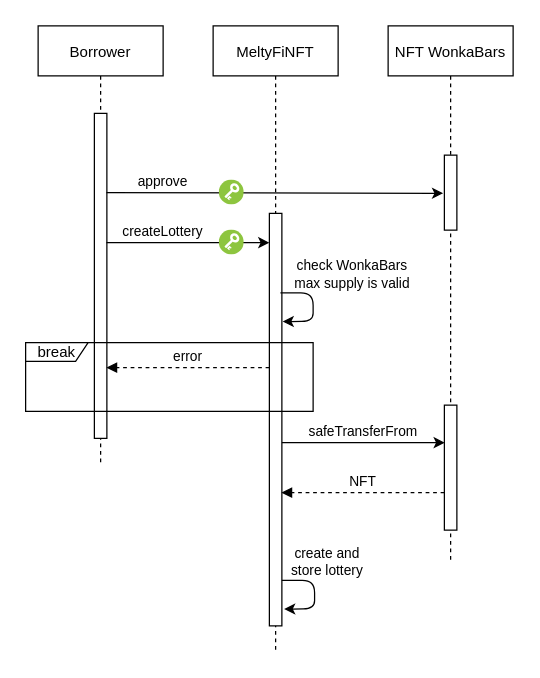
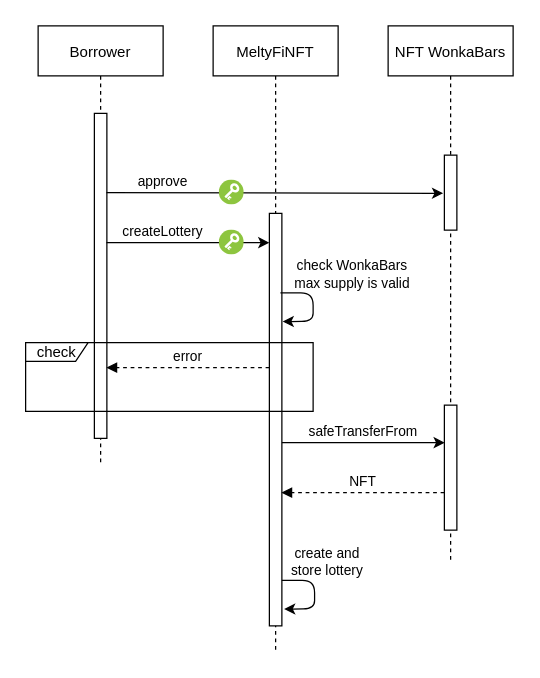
  <mxCell id="0" />
  <mxCell id="1" parent="0" />
  <mxCell id="2" value="NFT WonkaBars" style="shape=umlLifeline;perimeter=lifelinePerimeter;container=1;collapsible=0;recursiveResize=0;rounded=0;shadow=0;strokeWidth=1;" parent="1" vertex="1"><mxGeometry x="310" y="20" width="100" height="430" as="geometry" /></mxCell>
  <mxCell id="3" value="Borrower" style="shape=umlLifeline;perimeter=lifelinePerimeter;container=1;collapsible=0;recursiveResize=0;rounded=0;shadow=0;strokeWidth=1;" parent="1" vertex="1"><mxGeometry x="30" y="20" width="100" height="350" as="geometry" /></mxCell>
  <mxCell id="4" value="" style="points=[];perimeter=orthogonalPerimeter;rounded=0;shadow=0;strokeWidth=1;" parent="3" vertex="1"><mxGeometry x="45" y="70" width="10" height="260" as="geometry" /></mxCell>
  <mxCell id="5" value="MeltyFiNFT" style="shape=umlLifeline;perimeter=lifelinePerimeter;container=1;collapsible=0;recursiveResize=0;rounded=0;shadow=0;strokeWidth=1;" parent="1" vertex="1"><mxGeometry x="170" y="20" width="100" height="500" as="geometry" /></mxCell>
  <mxCell id="6" value="" style="points=[];perimeter=orthogonalPerimeter;rounded=0;shadow=0;strokeWidth=1;" parent="5" vertex="1"><mxGeometry x="45" y="150" width="10" height="330" as="geometry" /></mxCell>
  <mxCell id="7" value="" style="points=[];perimeter=orthogonalPerimeter;rounded=0;shadow=0;strokeWidth=1;" parent="1" vertex="1"><mxGeometry x="355" y="123.41" width="10" height="60" as="geometry" /></mxCell>
  <mxCell id="8" value="createLottery" style="verticalAlign=bottom;endArrow=none;shadow=0;strokeWidth=1;entryX=0.967;entryY=0.219;entryDx=0;entryDy=0;entryPerimeter=0;startArrow=classic;startFill=1;endFill=0;" parent="1" edge="1"><mxGeometry x="0.304" relative="1" as="geometry"><mxPoint x="215" y="193.41" as="sourcePoint" /><mxPoint x="84.67" y="193.41" as="targetPoint" /><mxPoint as="offset" /></mxGeometry></mxCell>
  <mxCell id="9" value="" style="endArrow=classic;html=1;exitX=0.883;exitY=0.392;exitDx=0;exitDy=0;exitPerimeter=0;entryX=1.06;entryY=0.413;entryDx=0;entryDy=0;entryPerimeter=0;jumpStyle=none;jumpSize=6;strokeWidth=1;strokeColor=default;rounded=1;" parent="1" edge="1"><mxGeometry width="50" height="50" relative="1" as="geometry"><mxPoint x="223.83" y="233.69" as="sourcePoint" /><mxPoint x="225.6" y="256.58" as="targetPoint" /><Array as="points"><mxPoint x="250" y="233.41" /><mxPoint x="250" y="256.41" /></Array></mxGeometry></mxCell>
  <mxCell id="10" value="check WonkaBars&lt;br&gt;max supply is valid" style="edgeLabel;html=1;align=center;verticalAlign=middle;resizable=0;points=[];" parent="9" vertex="1" connectable="0"><mxGeometry x="-0.077" y="1" relative="1" as="geometry"><mxPoint x="29" y="-23" as="offset" /></mxGeometry></mxCell>
  <mxCell id="11" value="approve" style="verticalAlign=bottom;endArrow=none;shadow=0;strokeWidth=1;entryX=0.967;entryY=0.219;entryDx=0;entryDy=0;entryPerimeter=0;startArrow=classic;startFill=1;endFill=0;exitX=-0.097;exitY=0.509;exitDx=0;exitDy=0;exitPerimeter=0;" parent="1" source="7" edge="1"><mxGeometry x="0.663" relative="1" as="geometry"><mxPoint x="215" y="153.41" as="sourcePoint" /><mxPoint x="84.67" y="153.41" as="targetPoint" /><mxPoint as="offset" /></mxGeometry></mxCell>
  <mxCell id="12" value="" style="points=[];perimeter=orthogonalPerimeter;rounded=0;shadow=0;strokeWidth=1;" parent="1" vertex="1"><mxGeometry x="355" y="323.41" width="10" height="100" as="geometry" /></mxCell>
  <mxCell id="13" value="NFT" style="verticalAlign=bottom;endArrow=block;shadow=0;strokeWidth=1;entryX=0.967;entryY=0.219;entryDx=0;entryDy=0;entryPerimeter=0;dashed=1;" parent="1" edge="1"><mxGeometry relative="1" as="geometry"><mxPoint x="355" y="393.41" as="sourcePoint" /><mxPoint x="224.67" y="393.41" as="targetPoint" /></mxGeometry></mxCell>
  <mxCell id="14" value="safeTransferFrom" style="verticalAlign=bottom;endArrow=none;shadow=0;strokeWidth=1;entryX=0.967;entryY=0.219;entryDx=0;entryDy=0;entryPerimeter=0;startArrow=classic;startFill=1;endFill=0;" parent="1" edge="1"><mxGeometry relative="1" as="geometry"><mxPoint x="355.33" y="353.41" as="sourcePoint" /><mxPoint x="225" y="353.41" as="targetPoint" /></mxGeometry></mxCell>
  <mxCell id="15" value="error" style="verticalAlign=bottom;endArrow=block;shadow=0;strokeWidth=1;entryX=0.967;entryY=0.219;entryDx=0;entryDy=0;entryPerimeter=0;dashed=1;" parent="1" edge="1"><mxGeometry relative="1" as="geometry"><mxPoint x="215" y="293.41" as="sourcePoint" /><mxPoint x="84.67" y="293.41" as="targetPoint" /></mxGeometry></mxCell>
  <mxCell id="16" value="" style="endArrow=classic;html=1;exitX=0.883;exitY=0.392;exitDx=0;exitDy=0;exitPerimeter=0;entryX=1.06;entryY=0.413;entryDx=0;entryDy=0;entryPerimeter=0;jumpStyle=none;jumpSize=6;strokeWidth=1;strokeColor=default;rounded=1;" parent="1" edge="1"><mxGeometry width="50" height="50" relative="1" as="geometry"><mxPoint x="225" y="463.69" as="sourcePoint" /><mxPoint x="226.77" y="486.58" as="targetPoint" /><Array as="points"><mxPoint x="251.17" y="463.41" /><mxPoint x="251.17" y="486.41" /></Array></mxGeometry></mxCell>
  <mxCell id="17" value="create and&lt;br&gt;store lottery" style="edgeLabel;html=1;align=center;verticalAlign=middle;resizable=0;points=[];" parent="16" vertex="1" connectable="0"><mxGeometry x="-0.077" y="1" relative="1" as="geometry"><mxPoint x="8" y="-23" as="offset" /></mxGeometry></mxCell>
- <mxCell id="18" value="break" style="shape=umlFrame;whiteSpace=wrap;html=1;width=50;height=15;" parent="1" vertex="1"><mxGeometry x="20" y="273.41" width="230" height="55" as="geometry" /></mxCell>
+ <mxCell id="18" value="check" style="shape=umlFrame;whiteSpace=wrap;html=1;width=50;height=15;" parent="1" vertex="1"><mxGeometry x="20" y="273.41" width="230" height="55" as="geometry" /></mxCell>
  <mxCell id="19" value="" style="aspect=fixed;perimeter=ellipsePerimeter;html=1;align=center;shadow=0;dashed=0;fontColor=#4277BB;labelBackgroundColor=#ffffff;fontSize=12;spacingTop=3;image;image=img/lib/ibm/vpc/Key.svg;" parent="1" vertex="1"><mxGeometry x="175" y="183.41" width="20" height="20" as="geometry" /></mxCell>
  <mxCell id="20" value="" style="aspect=fixed;perimeter=ellipsePerimeter;html=1;align=center;shadow=0;dashed=0;fontColor=#4277BB;labelBackgroundColor=#ffffff;fontSize=12;spacingTop=3;image;image=img/lib/ibm/vpc/Key.svg;" parent="1" vertex="1"><mxGeometry x="175" y="143.41" width="20" height="20" as="geometry" /></mxCell>
